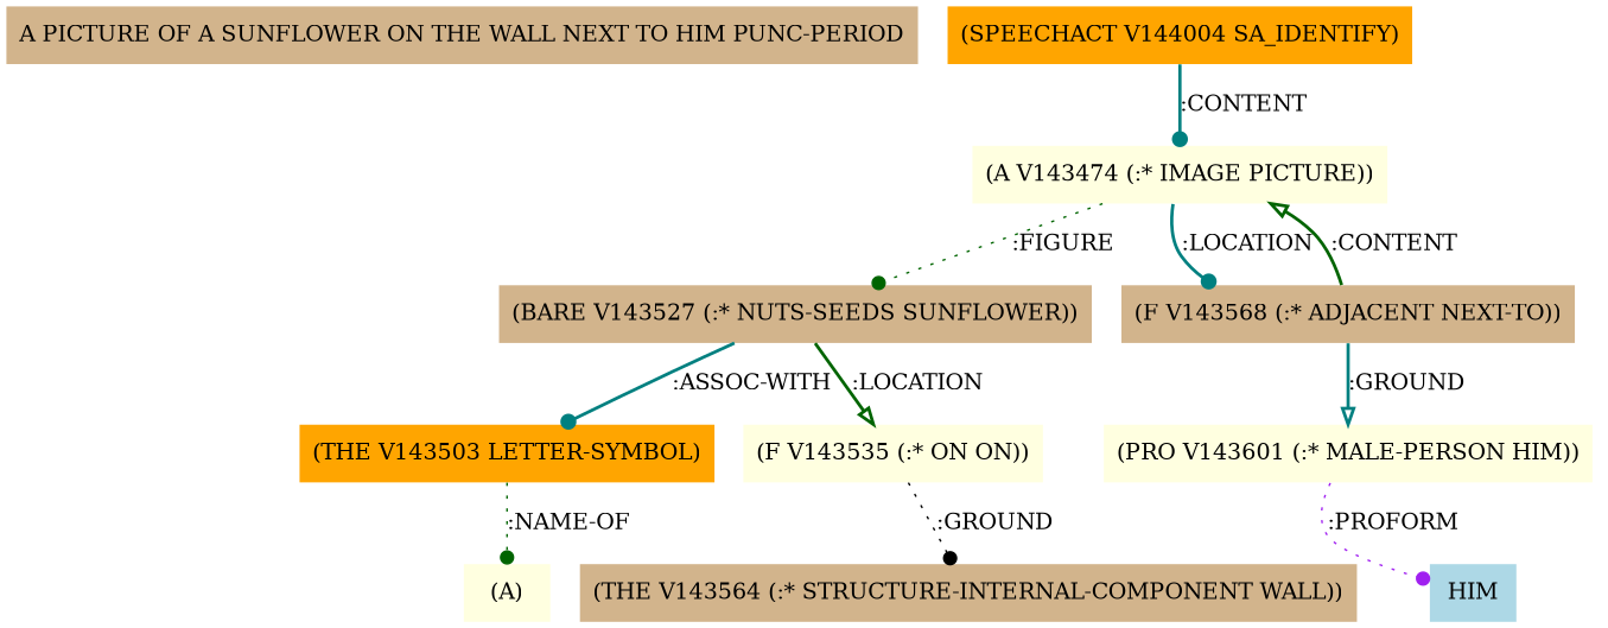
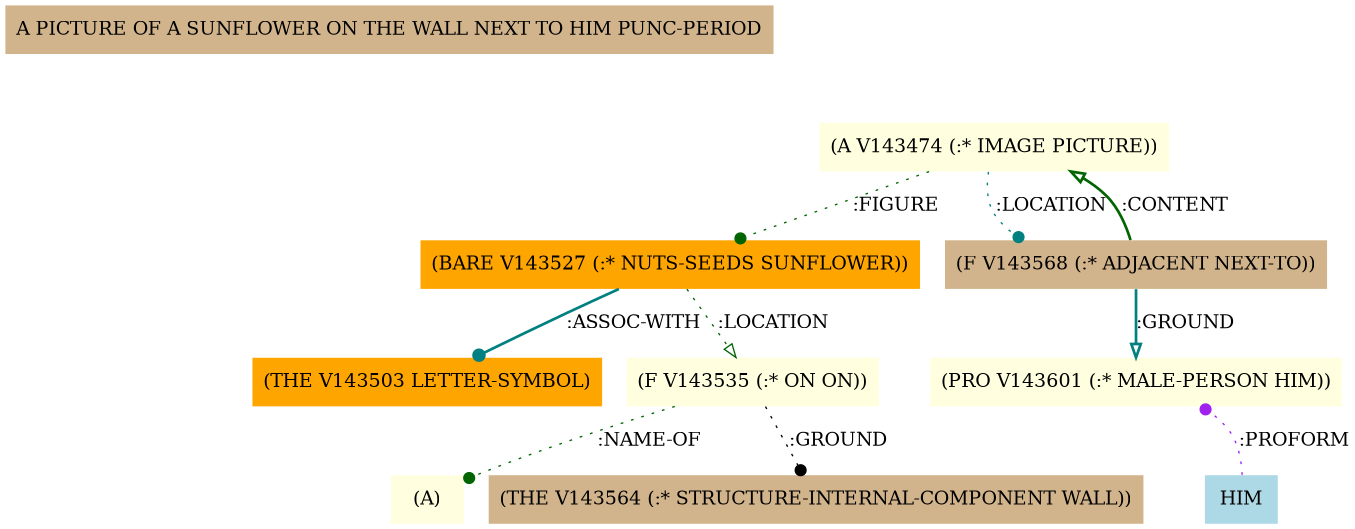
  digraph {
    node [color=brown fillcolor=lightyellow shape=none style=filled]
    edge [arrowhead=dot color=teal style=dotted]
    "A PICTURE OF A SUNFLOWER ON THE WALL NEXT TO HIM PUNC-PERIOD" [fillcolor=tan]
-   n2 [fillcolor=orange label="(SPEECHACT V144004 SA_IDENTIFY)"]
    n3 [color=darkorange label="(A V143474 (:* IMAGE PICTURE))"]
-   n4 [fillcolor=tan label="(BARE V143527 (:* NUTS-SEEDS SUNFLOWER))"]
+   n4 [fillcolor=orange label="(BARE V143527 (:* NUTS-SEEDS SUNFLOWER))"]
    n5 [fillcolor=tan label="(F V143568 (:* ADJACENT NEXT-TO))"]
    n6 [fillcolor=orange label="(THE V143503 LETTER-SYMBOL)"]
    n7 [label="(F V143535 (:* ON ON))"]
    n8 [label="(PRO V143601 (:* MALE-PERSON HIM))"]
    n9 [label="(A)"]
    n10 [fillcolor=tan label="(THE V143564 (:* STRUCTURE-INTERNAL-COMPONENT WALL))"]
    n11 [fillcolor=lightblue label=HIM]
-   n2 -> n3 [label=":CONTENT" style=bold]
    n3 -> n4 [color=darkgreen label=":FIGURE"]
-   n3 -> n5 [label=":LOCATION" style=bold]
+   n3 -> n5 [label=":LOCATION"]
    n4 -> n6 [label=":ASSOC-WITH" style=bold]
-   n4 -> n7 [arrowhead=onormal color=darkgreen label=":LOCATION" style=bold]
+   n4 -> n7 [arrowhead=onormal color=darkgreen label=":LOCATION"]
    n5 -> n3 [arrowhead=onormal color=darkgreen label=":CONTENT" style=bold]
    n5 -> n8 [arrowhead=onormal label=":GROUND" style=bold]
-   n6 -> n9 [color=darkgreen label=":NAME-OF"]
+   n7 -> n9 [color=darkgreen label=":NAME-OF"]
    n7 -> n10 [color=black label=":GROUND"]
-   n8 -> n11 [color=purple label=":PROFORM"]
+   n11 -> n8 [color=purple label=":PROFORM"]
  }
